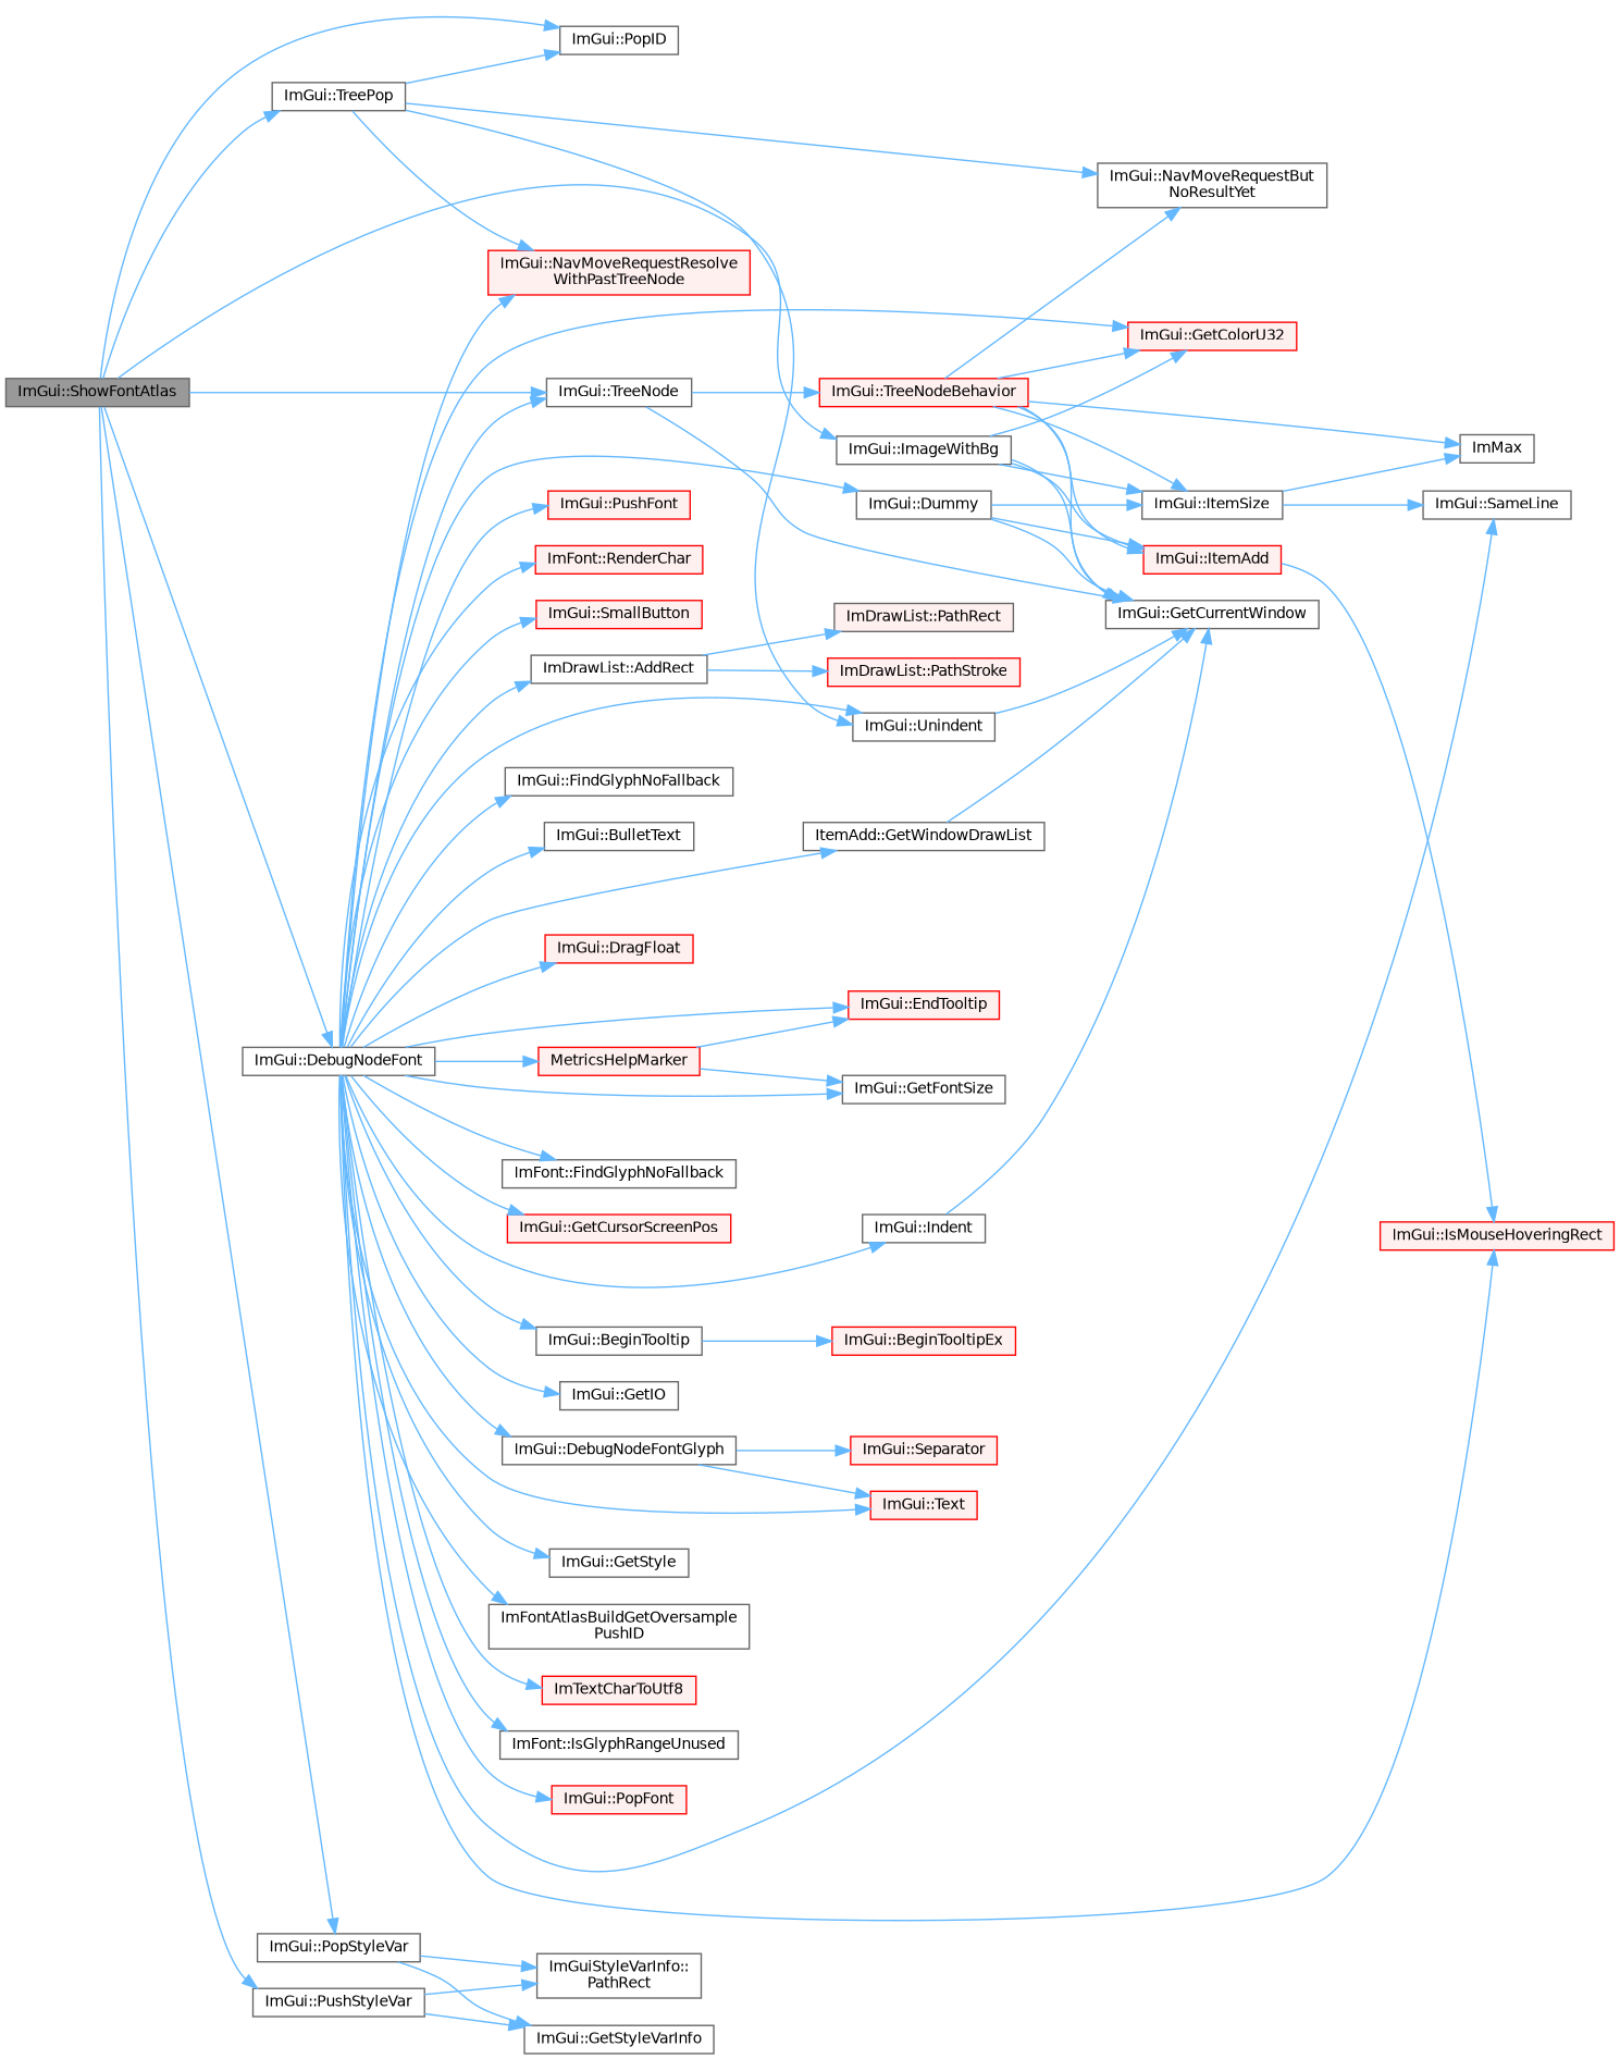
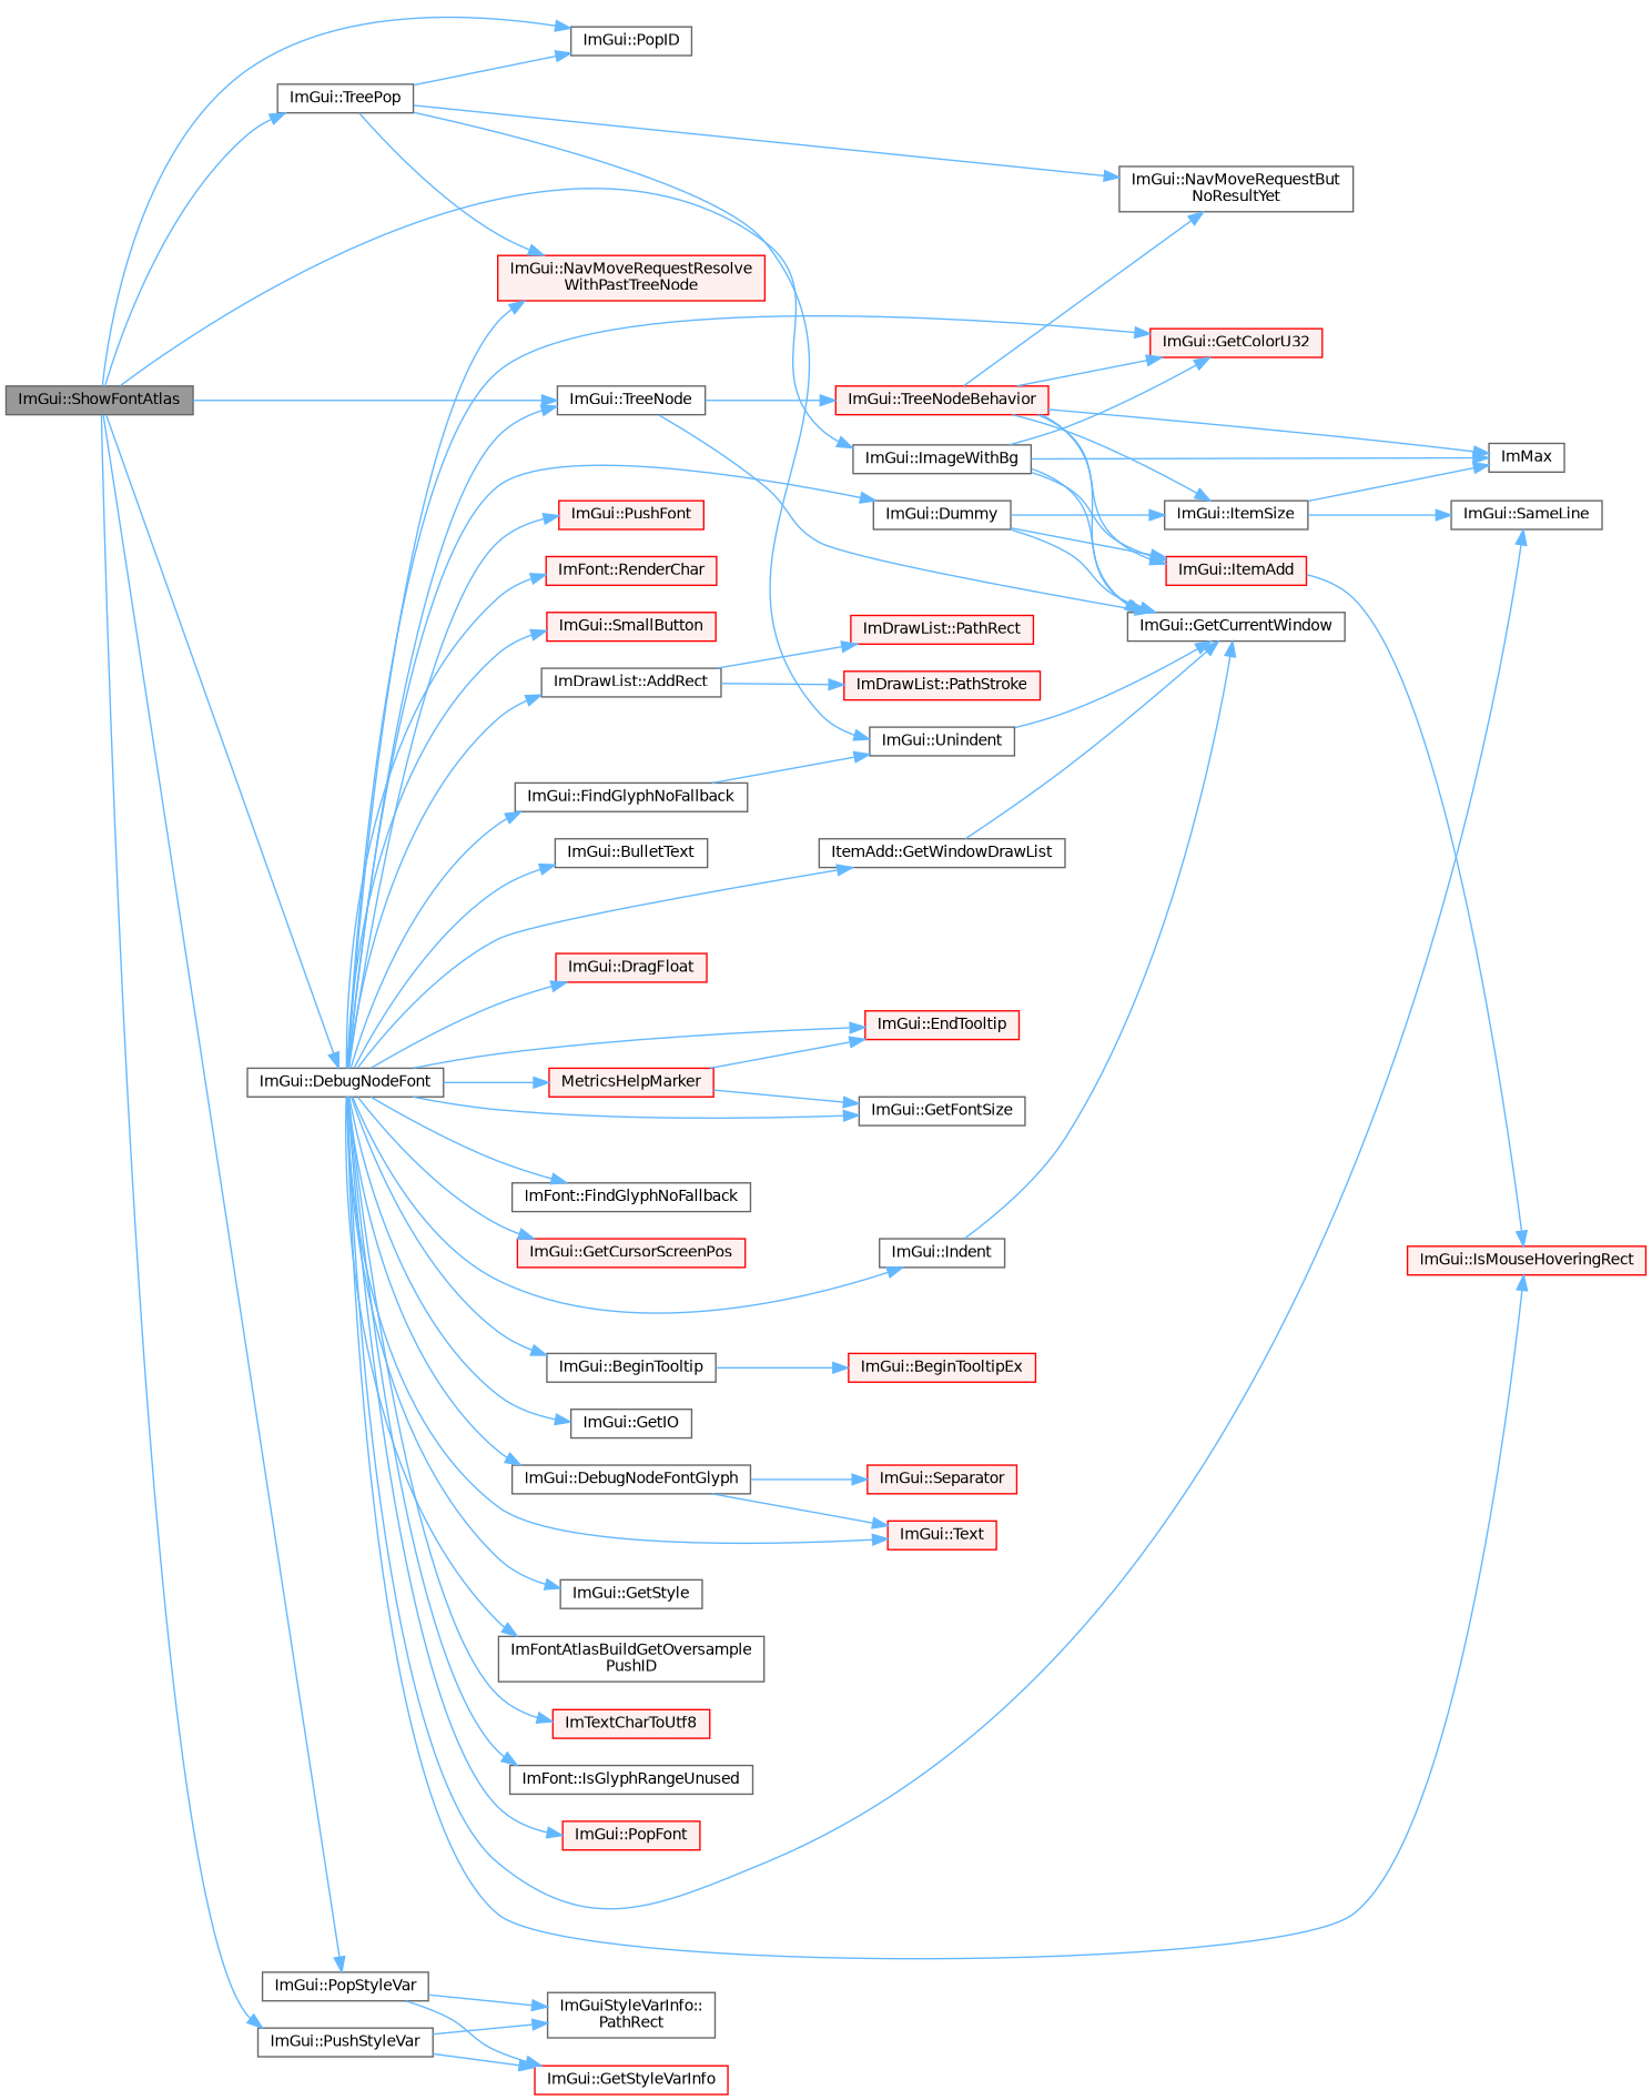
  digraph {
    rankdir=LR
    node [color=grey40 fillcolor=white fontname=Helvetica fontsize=10 shape=box style=filled]
    edge [color=steelblue1 fontname=Helvetica fontsize=10 labelfontname=Helvetica labelfontsize=10 style=solid]
    n1 [color=gray40 fillcolor=grey60 fontcolor=black height=0.2 label="ImGui::ShowFontAtlas" width=0.4]
    n2 [height=0.2 label="ImGui::DebugNodeFont" width=0.4]
    n3 [height=0.2 label="ImGui::TreeNode" width=0.4]
    n4 [height=0.2 label="ImGui::TreePop" width=0.4]
    n5 [height=0.2 label="ImGui::PopID" width=0.4]
    n6 [height=0.2 label="ImGui::ImageWithBg" width=0.4]
    n7 [height=0.2 label="ImGui::PopStyleVar" width=0.4]
    n8 [height=0.2 label="ImGui::PushStyleVar" width=0.4]
    n9 [height=0.2 label="ImDrawList::AddRect" width=0.4]
    n10 [height=0.2 label="ImGui::BeginTooltip" width=0.4]
    n11 [height=0.2 label="ImGui::BulletText" width=0.4]
    n12 [height=0.2 label="ImGui::DebugNodeFontGlyph" width=0.4]
    n13 [color=red fillcolor="#FFF0F0" height=0.2 label="ImGui::Text" width=0.4]
    n14 [color=red fillcolor="#FFF0F0" height=0.2 label="ImGui::DragFloat" width=0.4]
    n15 [height=0.2 label="ImGui::Dummy" width=0.4]
    n16 [color=red fillcolor="#FFF0F0" height=0.2 label="ImGui::IsMouseHoveringRect" width=0.4]
    n17 [height=0.2 label="ImGui::SameLine" width=0.4]
    n18 [color=red fillcolor="#FFF0F0" height=0.2 label="ImGui::EndTooltip" width=0.4]
    n19 [height=0.2 label="ImFont::FindGlyphNoFallback" width=0.4]
    n20 [color=red fillcolor="#FFF0F0" height=0.2 label="ImGui::GetColorU32" width=0.4]
    n21 [color=red fillcolor="#FFF0F0" height=0.2 label="ImGui::GetCursorScreenPos" width=0.4]
    n22 [height=0.2 label="ImGui::GetFontSize" width=0.4]
    n23 [height=0.2 label="ImGui::GetIO" width=0.4]
    n24 [height=0.2 label="ImGui::GetStyle" width=0.4]
    n25 [height=0.2 label="ItemAdd::GetWindowDrawList" width=0.4]
    n26 [height=0.2 label="ImFontAtlasBuildGetOversample\lPushID" width=0.4]
    n27 [color=red fillcolor="#FFF0F0" height=0.2 label=ImTextCharToUtf8 width=0.4]
    n28 [height=0.2 label="ImGui::Indent" width=0.4]
    n29 [height=0.2 label="ImFont::IsGlyphRangeUnused" width=0.4]
    n30 [color=red fillcolor="#FFF0F0" height=0.2 label=MetricsHelpMarker width=0.4]
    n31 [color=red fillcolor="#FFF0F0" height=0.2 label="ImGui::PopFont" width=0.4]
    n32 [color=red fillcolor="#FFF0F0" height=0.2 label="ImGui::PushFont" width=0.4]
    n33 [color=red fillcolor="#FFF0F0" height=0.2 label="ImFont::RenderChar" width=0.4]
    n34 [height=0.2 label="ImGui::FindGlyphNoFallback" width=0.4]
    n35 [color=red fillcolor="#FFF0F0" height=0.2 label="ImGui::SmallButton" width=0.4]
    n36 [height=0.2 label="ImGui::Unindent" width=0.4]
    n37 [color=red fillcolor="#FFF0F0" height=0.2 label="ImGui::NavMoveRequestResolve\lWithPastTreeNode" width=0.4]
    n38 [height=0.2 label=ImMax width=0.4]
    n39 [height=0.2 label="ImGui::GetCurrentWindow" width=0.4]
    n40 [color=red fillcolor="#FFF0F0" height=0.2 label="ImGui::TreeNodeBehavior" width=0.4]
    n41 [height=0.2 label="ImGui::NavMoveRequestBut\lNoResultYet" width=0.4]
    n42 [color=red fillcolor="#FFF0F0" height=0.2 label="ImGui::ItemAdd" width=0.4]
    n43 [height=0.2 label="ImGui::ItemSize" width=0.4]
-   n44 [height=0.2 label="ImGui::GetStyleVarInfo" width=0.4]
+   n44 [color=red height=0.2 label="ImGui::GetStyleVarInfo" width=0.4]
    n45 [height=0.2 label="ImGuiStyleVarInfo::\lPathRect" width=0.4]
-   n46 [fillcolor="#FFF0F0" height=0.2 label="ImDrawList::PathRect" width=0.4]
+   n46 [color=red fillcolor="#FFF0F0" height=0.2 label="ImDrawList::PathRect" width=0.4]
    n47 [color=red fillcolor="#FFF0F0" height=0.2 label="ImDrawList::PathStroke" width=0.4]
    n48 [color=red fillcolor="#FFF0F0" height=0.2 label="ImGui::BeginTooltipEx" width=0.4]
    n49 [color=red fillcolor="#FFF0F0" height=0.2 label="ImGui::Separator" width=0.4]
    n1 -> n2
    n1 -> n3
    n1 -> n4
    n1 -> n5
    n1 -> n6
    n1 -> n7
    n1 -> n8
    n2 -> n3
    n2 -> n9
    n2 -> n10
    n2 -> n11
    n2 -> n12
    n2 -> n13
    n2 -> n14
    n2 -> n15
    n2 -> n16
    n2 -> n17
    n2 -> n18
    n2 -> n19
    n2 -> n20
    n2 -> n21
    n2 -> n22
    n2 -> n23
    n2 -> n24
    n2 -> n25
    n2 -> n26
    n2 -> n27
    n2 -> n28
    n2 -> n29
    n2 -> n30
    n2 -> n31
    n2 -> n32
    n2 -> n33
    n2 -> n34
    n2 -> n35
-   n2 -> n36
+   n34 -> n36
    n2 -> n37
    n3 -> n39
    n3 -> n40
    n4 -> n5
    n4 -> n36
    n4 -> n37
    n4 -> n41
    n6 -> n20
    n6 -> n39
    n6 -> n42
-   n6 -> n43
+   n6 -> n38
    n7 -> n44
    n7 -> n45
    n8 -> n44
    n8 -> n45
    n9 -> n46
    n9 -> n47
    n10 -> n48
    n12 -> n13
    n12 -> n49
    n15 -> n39
    n15 -> n42
    n15 -> n43
    n25 -> n39
    n28 -> n39
    n30 -> n18
    n30 -> n22
    n36 -> n39
    n40 -> n20
    n40 -> n38
    n40 -> n39
    n40 -> n41
    n40 -> n42
    n40 -> n43
    n42 -> n16
    n43 -> n17
    n43 -> n38
  }
